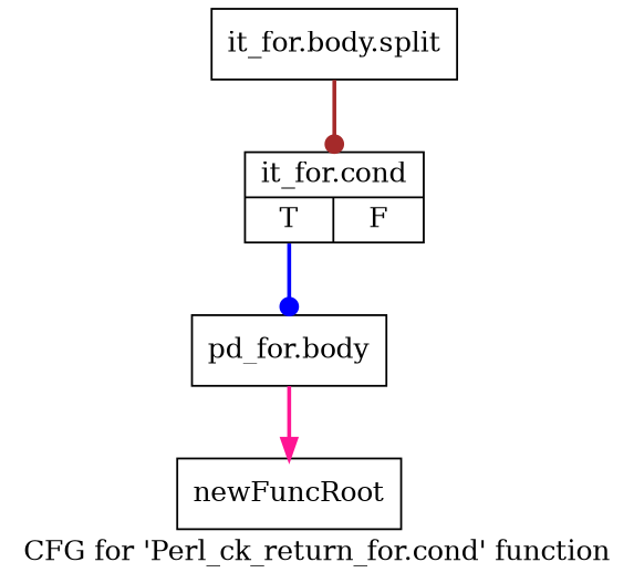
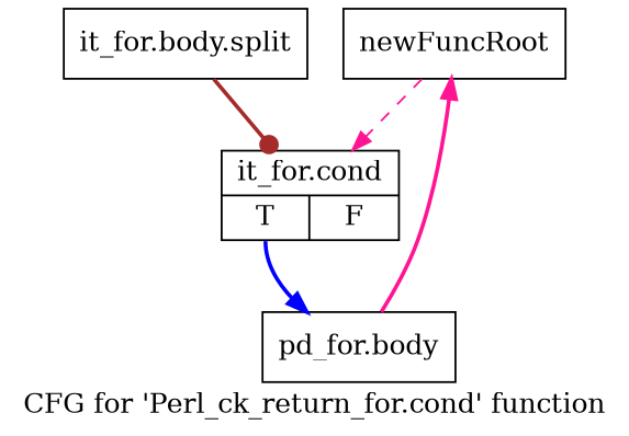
  digraph {
    label="CFG for 'Perl_ck_return_for.cond' function"
    node [shape=record]
    edge [arrowhead=normal color=deeppink style=bold]
    n1 [label="{newFuncRoot}"]
    n2 [label="{it_for.cond|{<s0>T|<s1>F}}"]
    n3 [label="{pd_for.body}"]
    n4 [label="{it_for.body.split}"]
-   n2 -> n3 [arrowhead=dot color=blue tailport=s0]
+   n1 -> n2 [style=dashed]
+   n2 -> n3 [color=blue tailport=s0]
    n3 -> n1
    n4 -> n2 [arrowhead=dot color=brown]
  }
